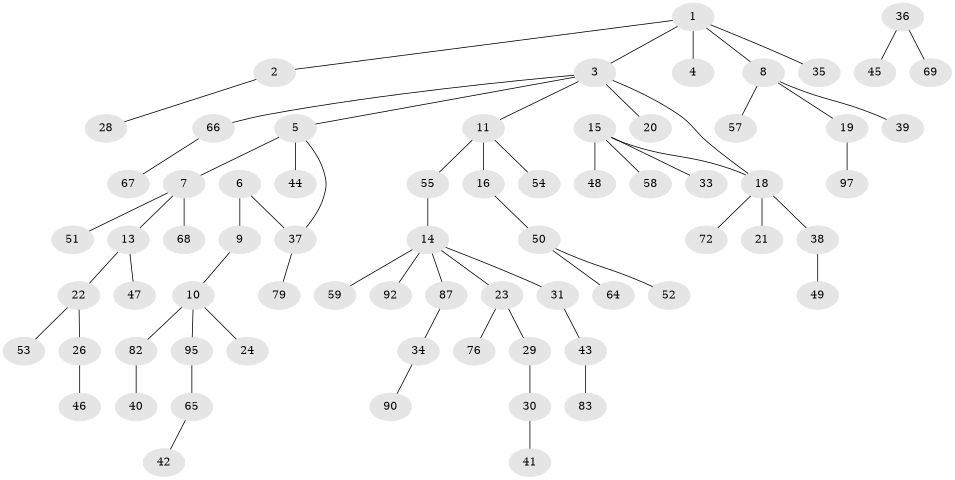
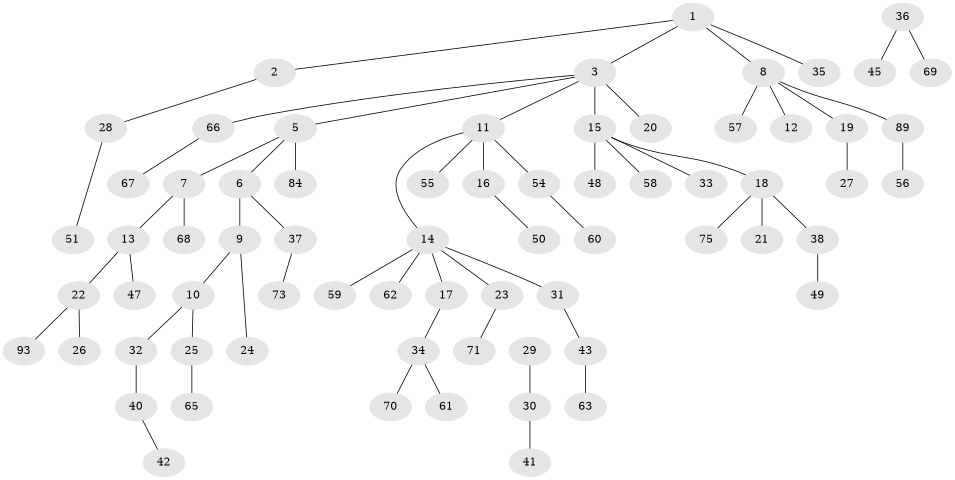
  graph {
    fontname="DejaVu Serif"
    node [color=gray90 fontname="DejaVu Serif" style=filled]
    edge [fontname="DejaVu Serif"]
    1
    2
    3
-   4
    8
    35
    28
    5
    11
    15
    20
    66
+   12
    19
-   39
+   39 [label=89]
    57
    51
    6
    7
-   44
+   44 [label=84]
    14
    16
    54
    55
    18
    33
    48
    58
    67
    9
    37
    13
    68
    10
    24
-   73 [label=79]
+   73
    22
    47
-   27 [label=97]
-   25 [label=95]
-   32 [label=82]
+   27
+   56
+   25
+   32
    65
    40
-   17 [label=87]
+   17
    23
    31
    59
-   62 [label=92]
+   62
    50
+   60
    26
-   53
+   53 [label=93]
    36
    45
    69
    34
    29
-   71 [label=76]
+   71
    43
    21
    38
-   72
-   52
-   64
-   70 [label=90]
+   72 [label=75]
+   61
+   70
    49
-   46
    30
    41
-   63 [label=83]
+   63
    42
    1 -- 2
    1 -- 3
-   1 -- 4
    1 -- 8
    1 -- 35
    2 -- 28
    3 -- 5
    3 -- 11
-   3 -- 18
+   3 -- 15
    3 -- 20
    3 -- 66
+   8 -- 12
    8 -- 19
    8 -- 39
    8 -- 57
-   7 -- 51
-   5 -- 37
+   28 -- 51
+   5 -- 6
    5 -- 7
    5 -- 44
-   55 -- 14
+   11 -- 14
    11 -- 16
    11 -- 54
    11 -- 55
    15 -- 18
    15 -- 33
    15 -- 48
    15 -- 58
    66 -- 67
    19 -- 27
+   39 -- 56
    6 -- 9
    6 -- 37
    7 -- 13
    7 -- 68
    14 -- 17
    14 -- 23
    14 -- 31
    14 -- 59
    14 -- 62
    16 -- 50
+   54 -- 60
    18 -- 21
    18 -- 38
    18 -- 72
    9 -- 10
-   10 -- 24
+   9 -- 24
    37 -- 73
    13 -- 22
    13 -- 47
    10 -- 25
    10 -- 32
    22 -- 26
    22 -- 53
    25 -- 65
    32 -- 40
-   65 -- 42
+   40 -- 42
    17 -- 34
-   23 -- 29
    23 -- 71
    31 -- 43
-   50 -- 52
-   50 -- 64
-   26 -- 46
    36 -- 45
    36 -- 69
+   34 -- 61
    34 -- 70
    29 -- 30
    43 -- 63
    38 -- 49
    30 -- 41
  }
